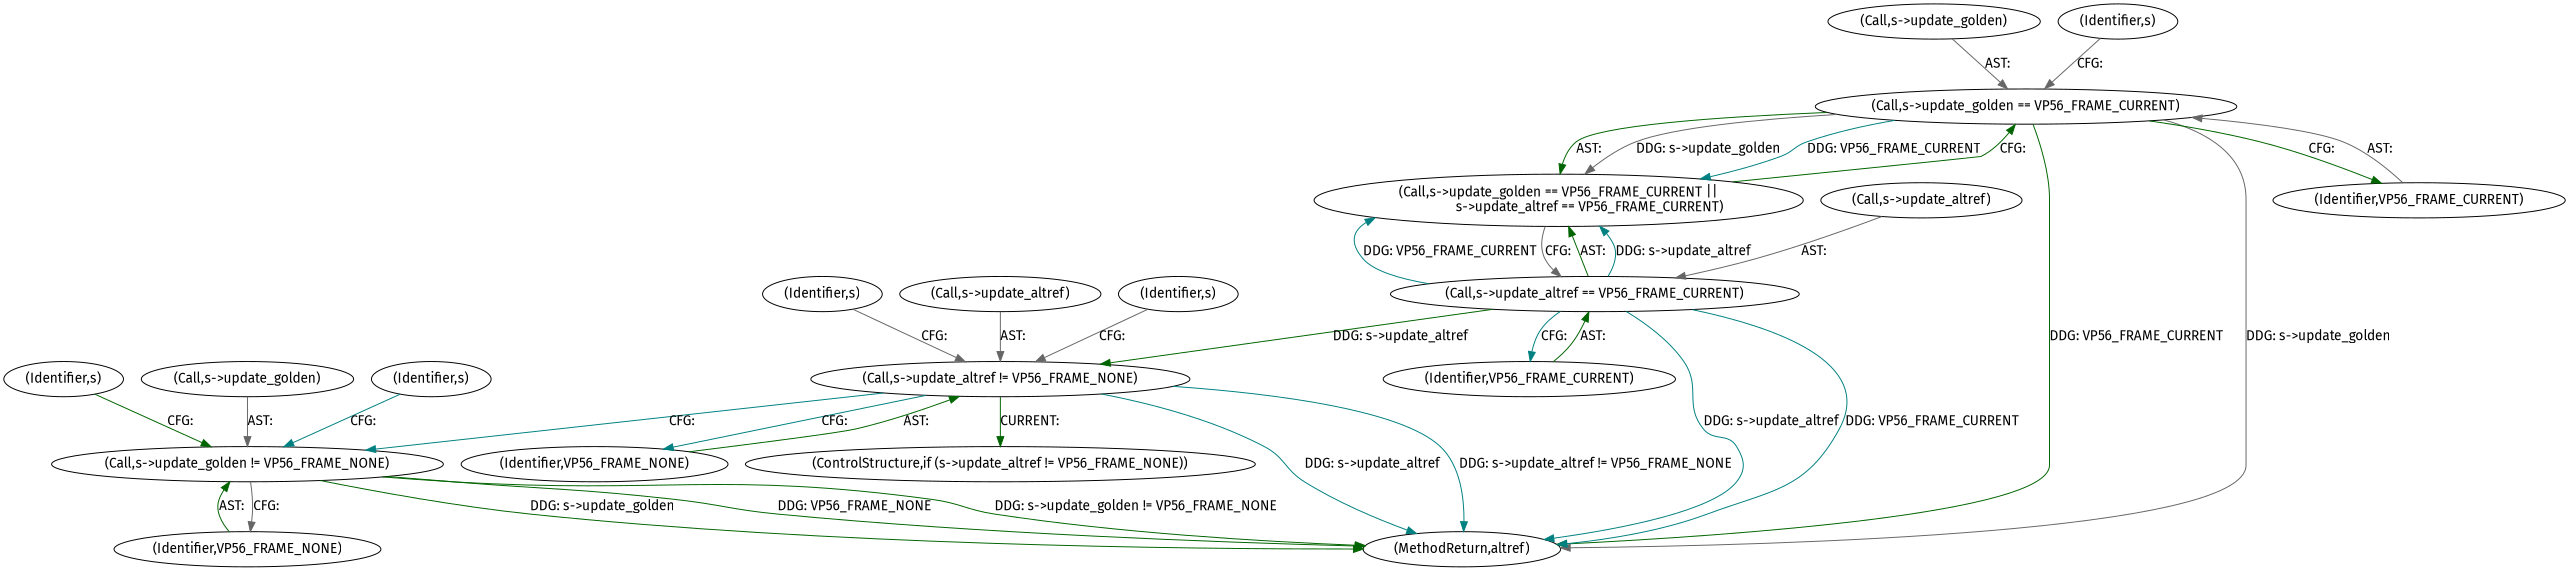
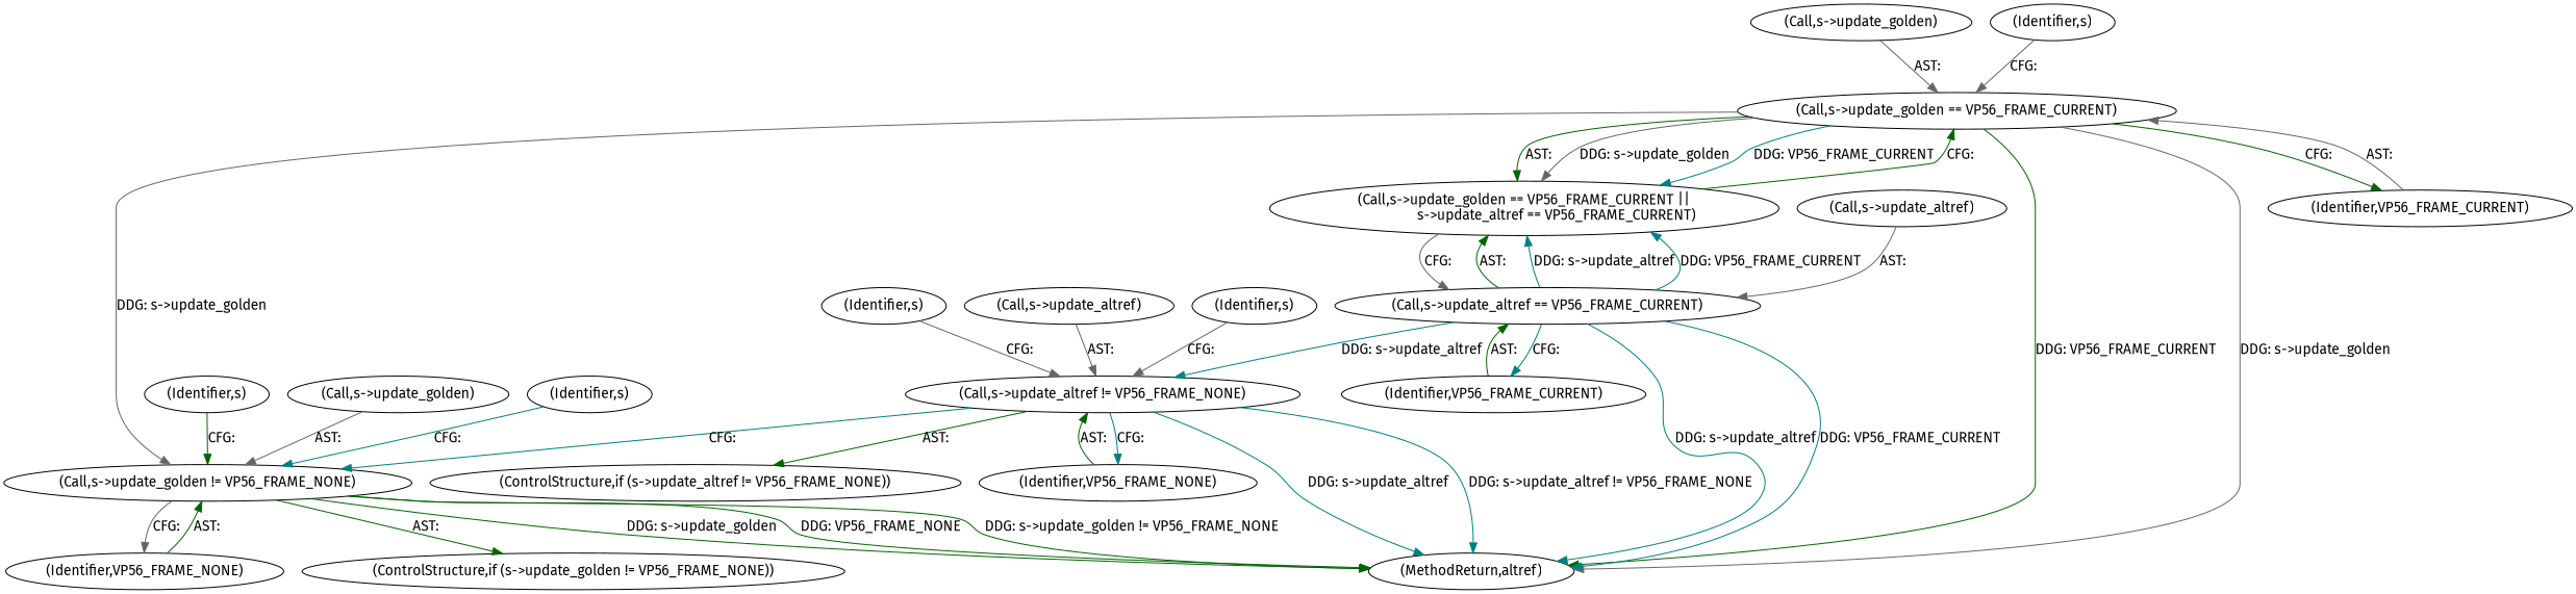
  digraph {
    fontname="Fira Sans"
    node [fontname="Fira Sans"]
    edge [color=darkgreen fontname="Fira Sans"]
    n1 [label="(Call,s->update_golden != VP56_FRAME_NONE)"]
    n2 [label="(Identifier,VP56_FRAME_NONE)"]
+   n3 [label="(ControlStructure,if (s->update_golden != VP56_FRAME_NONE))"]
    n4 [label="(MethodReturn,altref)"]
    n5 [label="(Call,s->update_golden == VP56_FRAME_CURRENT)"]
    n6 [label="(Identifier,VP56_FRAME_CURRENT)"]
    n7 [label="(Call,s->update_golden == VP56_FRAME_CURRENT ||\n                 s->update_altref == VP56_FRAME_CURRENT)"]
    n8 [label="(Call,s->update_altref == VP56_FRAME_CURRENT)"]
    n9 [label="(Call,s->update_altref != VP56_FRAME_NONE)"]
    n10 [label="(Identifier,VP56_FRAME_CURRENT)"]
    n11 [label="(Identifier,VP56_FRAME_NONE)"]
    n12 [label="(ControlStructure,if (s->update_altref != VP56_FRAME_NONE))"]
    n13 [label="(Call,s->update_golden)"]
    n14 [label="(Identifier,s)"]
    n15 [label="(Identifier,s)"]
    n16 [label="(Call,s->update_altref)"]
    n17 [label="(Call,s->update_golden)"]
    n18 [label="(Call,s->update_altref)"]
    n19 [label="(Identifier,s)"]
    n20 [label="(Identifier,s)"]
    n21 [label="(Identifier,s)"]
    n1 -> n2 [color=gray40 label="CFG: "]
+   n1 -> n3 [label="AST: "]
    n1 -> n4 [label="DDG: s->update_golden"]
    n1 -> n4 [label="DDG: VP56_FRAME_NONE"]
    n1 -> n4 [label="DDG: s->update_golden != VP56_FRAME_NONE"]
    n2 -> n1 [label="AST: "]
+   n5 -> n1 [color=gray40 label="DDG: s->update_golden"]
    n5 -> n4 [label="DDG: VP56_FRAME_CURRENT"]
    n5 -> n4 [color=gray40 label="DDG: s->update_golden"]
    n5 -> n6 [label="CFG: "]
    n5 -> n7 [label="AST: "]
    n5 -> n7 [color=gray40 label="DDG: s->update_golden"]
    n5 -> n7 [color=teal label="DDG: VP56_FRAME_CURRENT"]
    n6 -> n5 [color=gray40 label="AST: "]
    n7 -> n5 [label="CFG: "]
    n7 -> n8 [color=gray40 label="CFG: "]
    n8 -> n4 [color=teal label="DDG: s->update_altref"]
    n8 -> n4 [color=teal label="DDG: VP56_FRAME_CURRENT"]
    n8 -> n7 [label="AST: "]
    n8 -> n7 [color=teal label="DDG: s->update_altref"]
    n8 -> n7 [color=teal label="DDG: VP56_FRAME_CURRENT"]
-   n8 -> n9 [label="DDG: s->update_altref"]
+   n8 -> n9 [color=teal label="DDG: s->update_altref"]
    n8 -> n10 [color=teal label="CFG: "]
    n9 -> n1 [color=teal label="CFG: "]
    n9 -> n4 [color=teal label="DDG: s->update_altref"]
    n9 -> n4 [color=teal label="DDG: s->update_altref != VP56_FRAME_NONE"]
    n9 -> n11 [color=teal label="CFG: "]
-   n9 -> n12 [label="CURRENT: "]
+   n9 -> n12 [label="AST: "]
    n10 -> n8 [label="AST: "]
    n11 -> n9 [label="AST: "]
    n13 -> n5 [color=gray40 label="AST: "]
    n14 -> n1 [label="CFG: "]
    n15 -> n9 [color=gray40 label="CFG: "]
    n16 -> n9 [color=gray40 label="AST: "]
    n17 -> n1 [color=gray40 label="AST: "]
    n18 -> n8 [color=gray40 label="AST: "]
    n19 -> n9 [color=gray40 label="CFG: "]
    n20 -> n5 [color=gray40 label="CFG: "]
    n21 -> n1 [color=teal label="CFG: "]
  }
